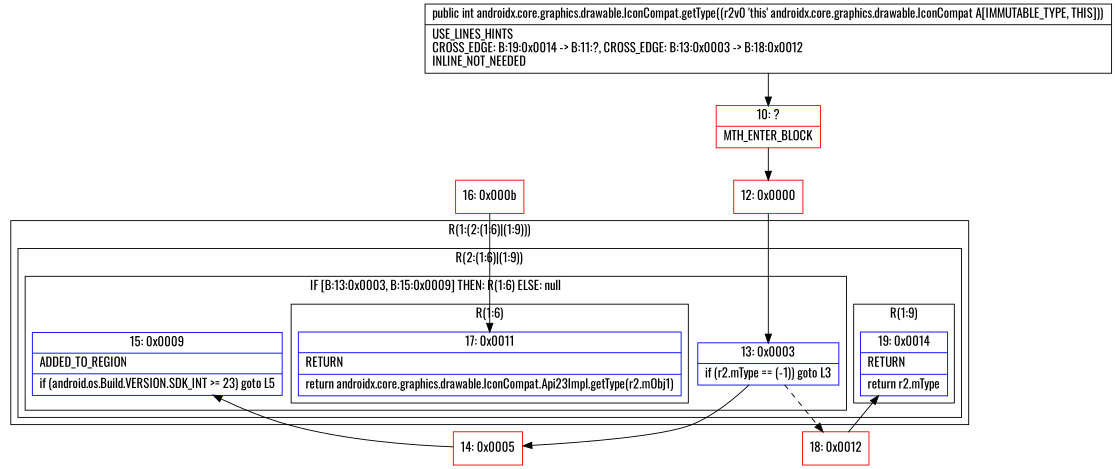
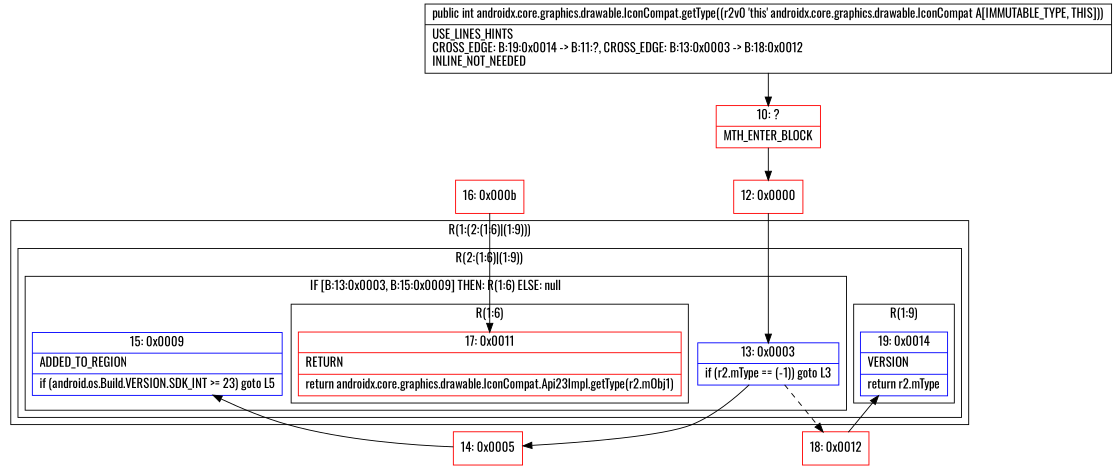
  digraph {
    fontname=Oswald
    node [color=red fontname=Oswald shape=record]
    edge [fontname=Oswald]
-   n1 [color=blue label="{17\:\ 0x0011|RETURN\l|return androidx.core.graphics.drawable.IconCompat.Api23Impl.getType(r2.mObj1)\l}"]
+   n1 [label="{17\:\ 0x0011|RETURN\l|return androidx.core.graphics.drawable.IconCompat.Api23Impl.getType(r2.mObj1)\l}"]
    n2 [color=blue label="{13\:\ 0x0003|if (r2.mType == (\-1)) goto L3\l}"]
    n3 [color=blue label="{15\:\ 0x0009|ADDED_TO_REGION\l|if (android.os.Build.VERSION.SDK_INT \>= 23) goto L5\l}"]
-   n4 [color=blue label="{19\:\ 0x0014|RETURN\l|return r2.mType\l}"]
+   n4 [color=blue label="{19\:\ 0x0014|VERSION\l|return r2.mType\l}"]
    n5 [label="{14\:\ 0x0005}"]
    n6 [label="{18\:\ 0x0012}"]
    n7 [label="{16\:\ 0x000b}"]
    n8 [label="{10\:\ ?|MTH_ENTER_BLOCK\l}"]
    n9 [label="{12\:\ 0x0000}"]
    n10 [label="{public int androidx.core.graphics.drawable.IconCompat.getType((r2v0 'this' androidx.core.graphics.drawable.IconCompat A[IMMUTABLE_TYPE, THIS]))  | USE_LINES_HINTS\lCROSS_EDGE: B:19:0x0014 \-\> B:11:?, CROSS_EDGE: B:13:0x0003 \-\> B:18:0x0012\lINLINE_NOT_NEEDED\l}" color=""]
    subgraph cluster_1 {
      label="R(1:(2:(1:6)|(1:9)))"
      subgraph cluster_2 {
        label="R(2:(1:6)|(1:9))"
        subgraph cluster_3 {
          label="IF [B:13:0x0003, B:15:0x0009] THEN: R(1:6) ELSE: null"
          n2
          n3
          subgraph cluster_4 {
            label="R(1:6)"
            n1
          }
        }
        subgraph cluster_5 {
          label="R(1:9)"
          n4
        }
      }
    }
    n2 -> n5
    n2 -> n6 [style=dashed]
    n5 -> n3
    n6 -> n4
    n7 -> n1
    n8 -> n9
    n9 -> n2
    n10 -> n8
  }
